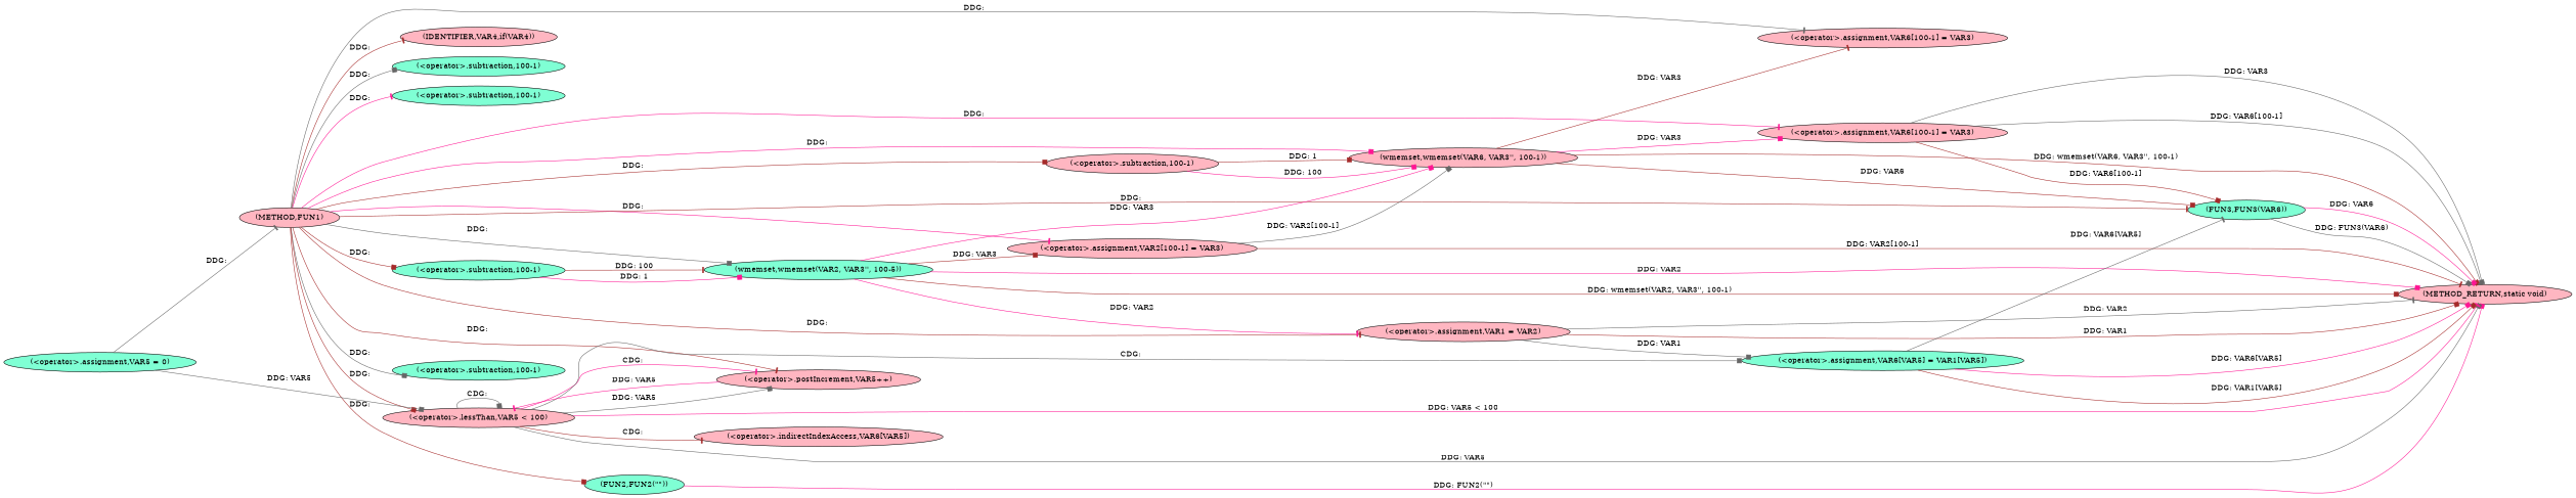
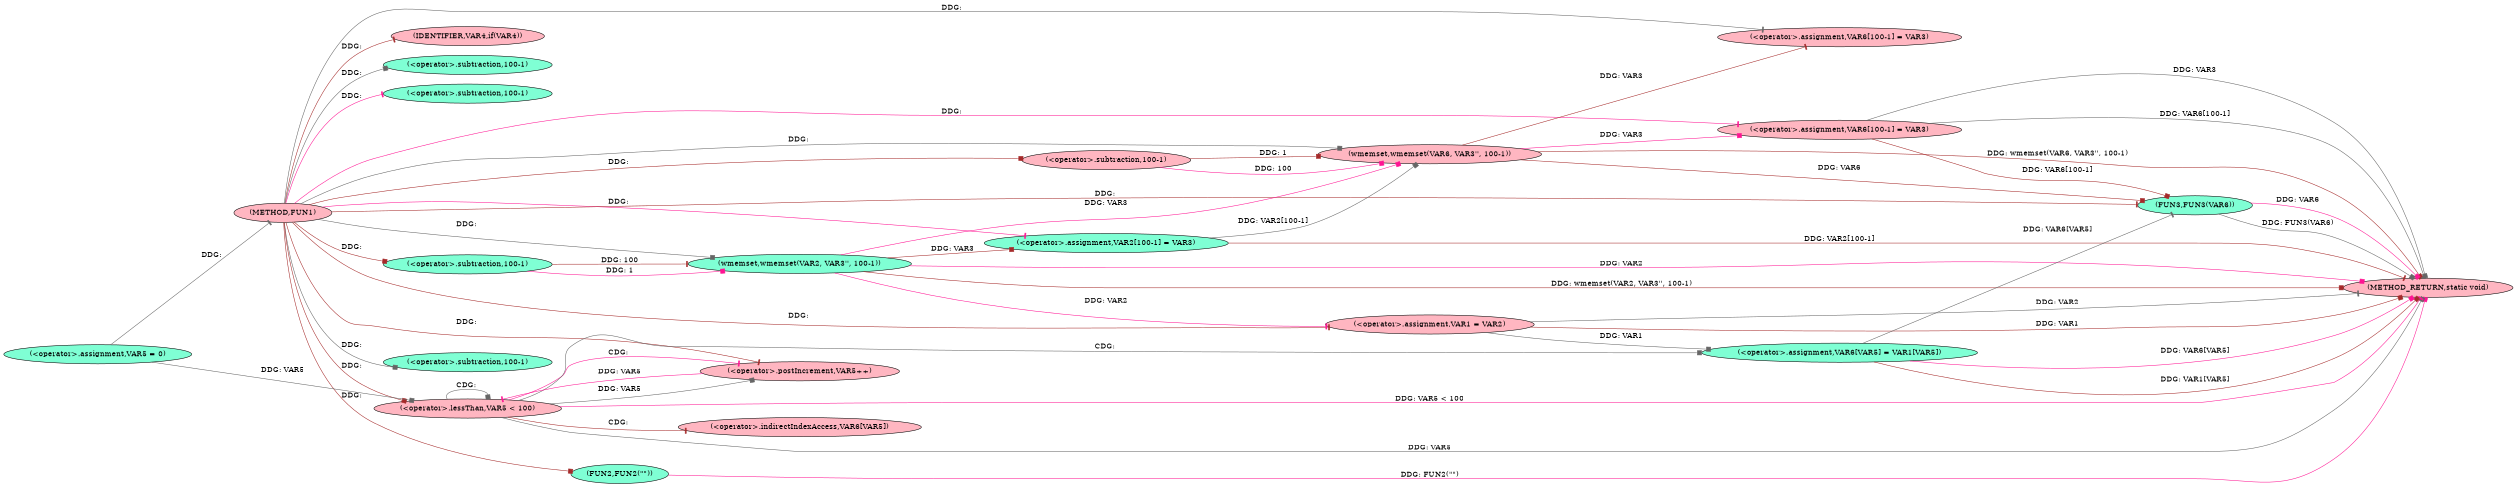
  digraph {
    rankdir=LR
    node [fillcolor=lightpink style=filled]
    edge [arrowhead=box color=brown]
    n1 [label="(METHOD,FUN1)"]
-   n2 [fillcolor=aquamarine label="(wmemset,wmemset(VAR2, VAR3'', 100-5))"]
+   n2 [fillcolor=aquamarine label="(wmemset,wmemset(VAR2, VAR3'', 100-1))"]
    n3 [fillcolor=aquamarine label="(<operator>.subtraction,100-1)"]
-   n4 [label="(<operator>.assignment,VAR2[100-1] = VAR3)"]
+   n4 [fillcolor=aquamarine label="(<operator>.assignment,VAR2[100-1] = VAR3)"]
    n5 [fillcolor=aquamarine label="(<operator>.subtraction,100-1)"]
    n6 [label="(IDENTIFIER,VAR4,if(VAR4))"]
    n7 [fillcolor=aquamarine label="(FUN2,FUN2(\"\"))"]
    n8 [label="(<operator>.assignment,VAR1 = VAR2)"]
    n9 [label="(wmemset,wmemset(VAR6, VAR3'', 100-1))"]
    n10 [label="(<operator>.subtraction,100-1)"]
    n11 [label="(<operator>.assignment,VAR6[100-1] = VAR3)"]
    n12 [fillcolor=aquamarine label="(<operator>.subtraction,100-1)"]
    n13 [label="(<operator>.lessThan,VAR5 < 100)"]
    n14 [label="(<operator>.postIncrement,VAR5++)"]
    n15 [label="(<operator>.assignment,VAR6[100-1] = VAR3)"]
    n16 [fillcolor=aquamarine label="(<operator>.subtraction,100-1)"]
    n17 [fillcolor=aquamarine label="(FUN3,FUN3(VAR6))"]
    n18 [label="(METHOD_RETURN,static void)"]
    n19 [fillcolor=aquamarine label="(<operator>.assignment,VAR6[VAR5] = VAR1[VAR5])"]
    n20 [fillcolor=aquamarine label="(<operator>.assignment,VAR5 = 0)"]
    n21 [label="(<operator>.indirectIndexAccess,VAR6[VAR5])"]
    n1 -> n2 [color=gray40 label="DDG: "]
    n1 -> n3 [label="DDG: "]
    n1 -> n4 [arrowhead=tee color=deeppink label="DDG: "]
    n1 -> n5 [color=gray40 label="DDG: "]
    n1 -> n6 [arrowhead=tee label="DDG: "]
    n1 -> n7 [label="DDG: "]
    n1 -> n8 [arrowhead=tee label="DDG: "]
-   n1 -> n9 [color=deeppink label="DDG: "]
+   n1 -> n9 [color=gray40 label="DDG: "]
    n1 -> n10 [label="DDG: "]
    n1 -> n11 [arrowhead=tee color=gray40 label="DDG: "]
    n1 -> n12 [color=gray40 label="DDG: "]
    n1 -> n13 [label="DDG: "]
    n1 -> n14 [arrowhead=tee label="DDG: "]
    n1 -> n15 [arrowhead=tee color=deeppink label="DDG: "]
    n1 -> n16 [arrowhead=tee color=deeppink label="DDG: "]
    n1 -> n17 [arrowhead=tee label="DDG: "]
    n2 -> n4 [label="DDG: VAR3"]
    n2 -> n8 [arrowhead=tee color=deeppink label="DDG: VAR2"]
    n2 -> n9 [color=deeppink label="DDG: VAR3"]
    n2 -> n18 [label="DDG: wmemset(VAR2, VAR3'', 100-1)"]
    n2 -> n18 [color=deeppink label="DDG: VAR2"]
    n3 -> n2 [arrowhead=tee label="DDG: 100"]
    n3 -> n2 [color=deeppink label="DDG: 1"]
    n4 -> n9 [color=gray40 label="DDG: VAR2[100-1]"]
    n4 -> n18 [arrowhead=tee label="DDG: VAR2[100-1]"]
    n7 -> n18 [color=deeppink label="DDG: FUN2(\"\")"]
    n8 -> n18 [label="DDG: VAR1"]
    n8 -> n18 [arrowhead=tee color=gray40 label="DDG: VAR2"]
    n8 -> n19 [color=gray40 label="DDG: VAR1"]
    n9 -> n11 [arrowhead=tee label="DDG: VAR3"]
    n9 -> n15 [color=deeppink label="DDG: VAR3"]
    n9 -> n17 [label="DDG: VAR6"]
    n9 -> n18 [label="DDG: wmemset(VAR6, VAR3'', 100-1)"]
    n10 -> n9 [color=deeppink label="DDG: 100"]
    n10 -> n9 [label="DDG: 1"]
    n13 -> n13 [color=gray40 label="CDG: "]
    n13 -> n14 [color=gray40 label="DDG: VAR5"]
    n13 -> n14 [arrowhead=tee color=deeppink label="CDG: "]
    n13 -> n18 [color=gray40 label="DDG: VAR5"]
    n13 -> n18 [arrowhead=tee color=deeppink label="DDG: VAR5 < 100"]
    n13 -> n19 [color=gray40 label="CDG: "]
    n13 -> n21 [arrowhead=tee label="CDG: "]
    n14 -> n13 [arrowhead=tee color=deeppink label="DDG: VAR5"]
    n15 -> n17 [label="DDG: VAR6[100-1]"]
    n15 -> n18 [color=gray40 label="DDG: VAR3"]
    n15 -> n18 [arrowhead=tee color=gray40 label="DDG: VAR6[100-1]"]
    n17 -> n18 [color=deeppink label="DDG: VAR6"]
    n17 -> n18 [color=gray40 label="DDG: FUN3(VAR6)"]
    n19 -> n17 [arrowhead=tee color=gray40 label="DDG: VAR6[VAR5]"]
    n19 -> n18 [label="DDG: VAR1[VAR5]"]
    n19 -> n18 [color=deeppink label="DDG: VAR6[VAR5]"]
    n20 -> n1 [arrowhead=tee color=gray40 label="DDG: "]
    n20 -> n13 [color=gray40 label="DDG: VAR5"]
  }
